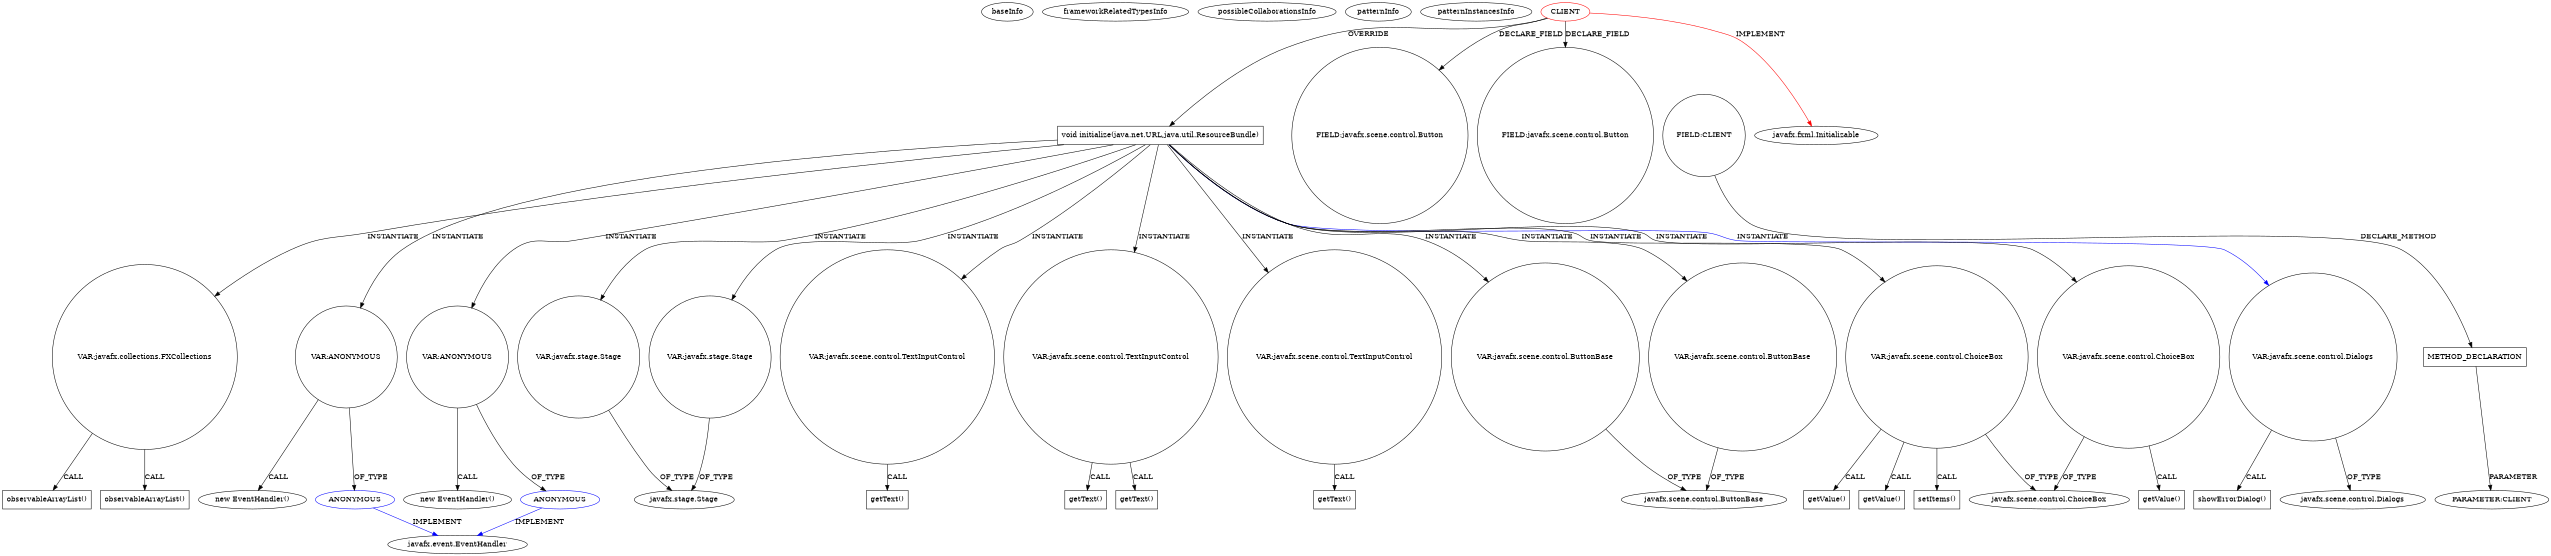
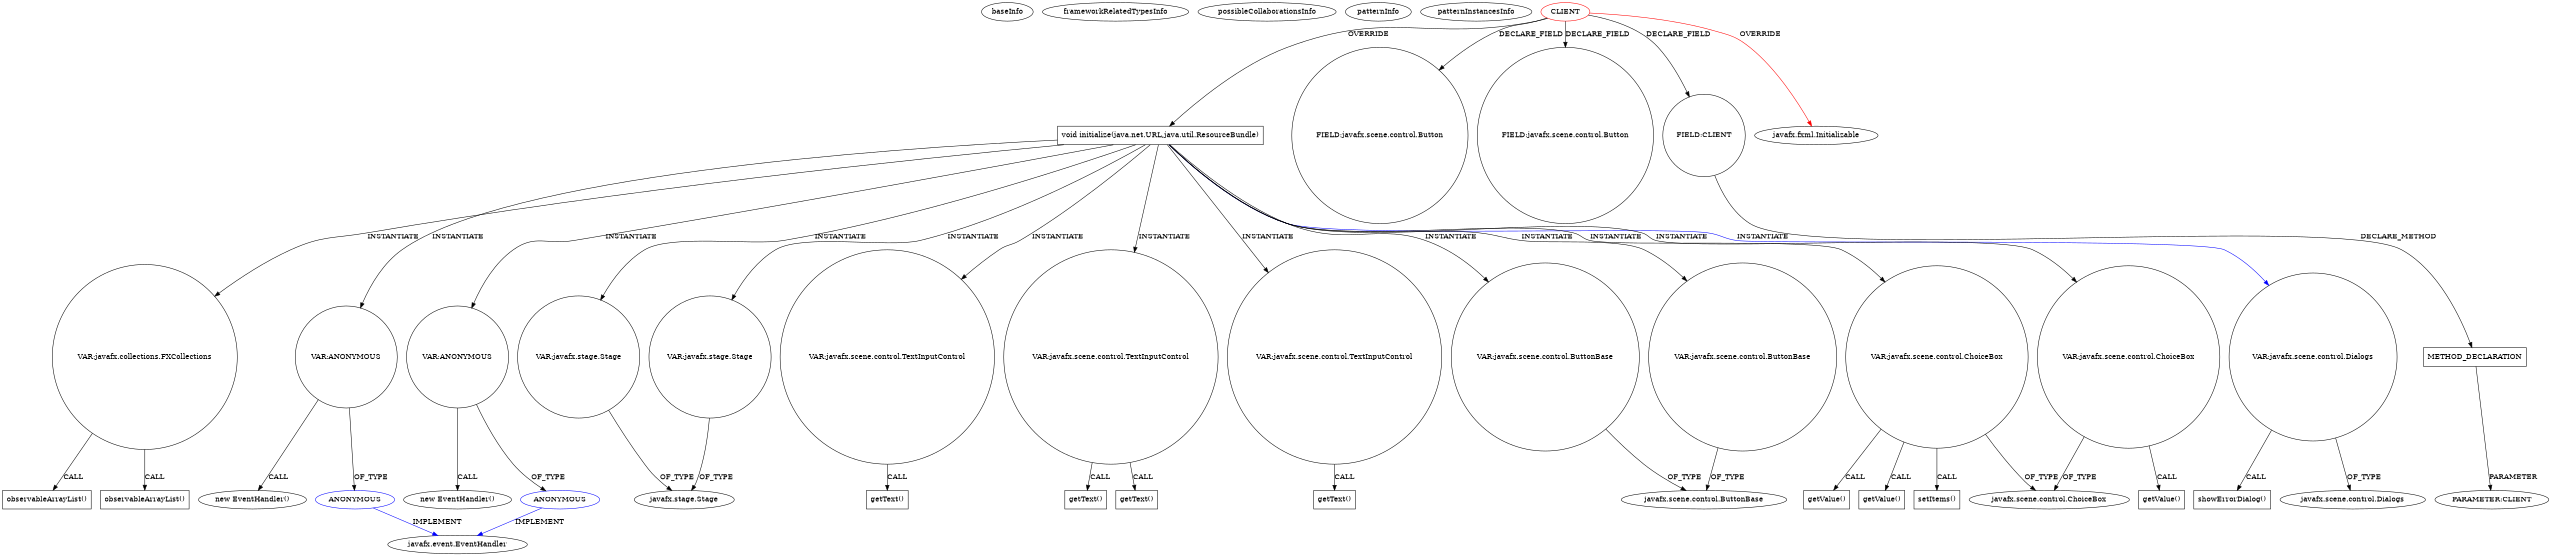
  digraph {
    node [isFrameworkType=false vertexType=VARIABLE_EXPRESION]
    baseInfo [category=pattern graphId=2396 isAnonymous=false possibleRelation=true isFrameworkType="" vertexType=""]
    frameworkRelatedTypesInfo [0="javafx.fxml.Initializable" isFrameworkType="" vertexType=""]
    possibleCollaborationsInfo [0="2396~INSTANTIATION-OVERRIDING_METHOD_DECLARATION-~javafx.fxml.Initializable ~javafx.event.EventHandler ~false~true" 1="2396~INSTANTIATION-OVERRIDING_METHOD_DECLARATION-~javafx.fxml.Initializable ~javafx.event.EventHandler ~false~true" isFrameworkType="" vertexType=""]
    patternInfo [frequency=2.0 patternRootClient=0 isFrameworkType="" vertexType=""]
    patternInstancesInfo [0="diogocs1-FPessoais~/diogocs1-FPessoais/FPessoais-master/FinancasPessoais/src/app/controllers/CadastroContaController.java~CadastroContaController~2503" 1="diogocs1-FPessoais~/diogocs1-FPessoais/FPessoais-master/FinancasPessoais/src/app/controllers/CadastroDespesaController.java~CadastroDespesaController~2506" isFrameworkType="" vertexType=""]
    n6 [label="javafx.scene.control.Dialogs" vertexType=FRAMEWORK_CLASS_TYPE]
    n7 [label="VAR:javafx.scene.control.Dialogs" shape=circle]
    n8 [label="showErrorDialog()" shape=box vertexType=INSIDE_CALL]
    n9 [label="void initialize(java.net.URL,java.util.ResourceBundle)" shape=box vertexType=OVERRIDING_METHOD_DECLARATION]
    n10 [label="VAR:javafx.collections.FXCollections" shape=circle]
    n11 [label="VAR:ANONYMOUS" shape=circle]
    n12 [label="VAR:ANONYMOUS" shape=circle]
    n13 [label="VAR:javafx.stage.Stage" shape=circle]
    n14 [label="VAR:javafx.stage.Stage" shape=circle]
    n15 [label="VAR:javafx.scene.control.TextInputControl" shape=circle]
    n16 [label="VAR:javafx.scene.control.TextInputControl" shape=circle]
    n17 [label="VAR:javafx.scene.control.TextInputControl" shape=circle]
    n18 [label="VAR:javafx.scene.control.ButtonBase" shape=circle]
    n19 [label="VAR:javafx.scene.control.ButtonBase" shape=circle]
    n20 [label="VAR:javafx.scene.control.ChoiceBox" shape=circle]
    n21 [label="VAR:javafx.scene.control.ChoiceBox" shape=circle]
    n22 [label="observableArrayList()" shape=box vertexType=INSIDE_CALL]
    n23 [label="observableArrayList()" shape=box vertexType=INSIDE_CALL]
    n24 [color=blue label=ANONYMOUS vertexType=REFERENCE_ANONYMOUS_DECLARATION]
    n25 [label="new EventHandler()" vertexType=CONSTRUCTOR_CALL]
    n26 [color=blue label=ANONYMOUS vertexType=REFERENCE_ANONYMOUS_DECLARATION]
    n27 [label="new EventHandler()" vertexType=CONSTRUCTOR_CALL]
    n28 [label="javafx.stage.Stage" vertexType=FRAMEWORK_CLASS_TYPE]
    n29 [label="getText()" shape=box vertexType=INSIDE_CALL]
    n30 [label="getText()" shape=box vertexType=INSIDE_CALL]
    n31 [label="getText()" shape=box vertexType=INSIDE_CALL]
    n32 [label="getText()" shape=box vertexType=INSIDE_CALL]
    n33 [label="javafx.scene.control.ButtonBase" vertexType=FRAMEWORK_CLASS_TYPE]
    n34 [label="javafx.scene.control.ChoiceBox" vertexType=FRAMEWORK_CLASS_TYPE]
    n35 [label="getValue()" shape=box vertexType=INSIDE_CALL]
    n36 [label="getValue()" shape=box vertexType=INSIDE_CALL]
    n37 [label="setItems()" shape=box vertexType=INSIDE_CALL]
    n38 [label="getValue()" shape=box vertexType=INSIDE_CALL]
    n39 [color=red label=CLIENT vertexType=ROOT_CLIENT_CLASS_DECLARATION]
    n40 [label="FIELD:javafx.scene.control.Button" shape=circle vertexType=FIELD_DECLARATION]
    n41 [label="FIELD:javafx.scene.control.Button" shape=circle vertexType=FIELD_DECLARATION]
    n42 [label="FIELD:CLIENT" shape=circle vertexType=FIELD_DECLARATION]
    n43 [label="javafx.fxml.Initializable" vertexType=FRAMEWORK_INTERFACE_TYPE]
    n44 [label=METHOD_DECLARATION shape=box vertexType=CLIENT_METHOD_DECLARATION]
    n45 [label="PARAMETER:CLIENT" vertexType=PARAMETER_DECLARATION]
    n46 [label="javafx.event.EventHandler" vertexType=FRAMEWORK_INTERFACE_TYPE]
    n7 -> n6 [label=OF_TYPE]
    n7 -> n8 [label=CALL]
    n9 -> n7 [color=blue label=INSTANTIATE]
    n9 -> n10 [label=INSTANTIATE]
    n9 -> n11 [label=INSTANTIATE]
    n9 -> n12 [label=INSTANTIATE]
    n9 -> n13 [label=INSTANTIATE]
    n9 -> n14 [label=INSTANTIATE]
    n9 -> n15 [label=INSTANTIATE]
    n9 -> n16 [label=INSTANTIATE]
    n9 -> n17 [label=INSTANTIATE]
    n9 -> n18 [label=INSTANTIATE]
    n9 -> n19 [label=INSTANTIATE]
    n9 -> n20 [label=INSTANTIATE]
    n9 -> n21 [label=INSTANTIATE]
    n10 -> n22 [label=CALL]
    n10 -> n23 [label=CALL]
    n11 -> n24 [label=OF_TYPE]
    n11 -> n25 [label=CALL]
    n12 -> n26 [label=OF_TYPE]
    n12 -> n27 [label=CALL]
    n13 -> n28 [label=OF_TYPE]
    n14 -> n28 [label=OF_TYPE]
    n15 -> n29 [label=CALL]
    n16 -> n30 [label=CALL]
    n16 -> n31 [label=CALL]
    n17 -> n32 [label=CALL]
    n18 -> n33 [label=OF_TYPE]
    n19 -> n33 [label=OF_TYPE]
    n20 -> n34 [label=OF_TYPE]
    n20 -> n35 [label=CALL]
    n20 -> n36 [label=CALL]
    n20 -> n37 [label=CALL]
    n21 -> n34 [label=OF_TYPE]
    n21 -> n38 [label=CALL]
    n24 -> n46 [color=blue label=IMPLEMENT]
    n26 -> n46 [color=blue label=IMPLEMENT]
    n39 -> n9 [label=OVERRIDE]
    n39 -> n40 [label=DECLARE_FIELD]
    n39 -> n41 [label=DECLARE_FIELD]
-   n39 -> n43 [color=red label=IMPLEMENT]
+   n39 -> n42 [label=DECLARE_FIELD]
+   n39 -> n43 [color=red label=OVERRIDE]
    n42 -> n44 [label=DECLARE_METHOD]
    n44 -> n45 [label=PARAMETER]
  }
